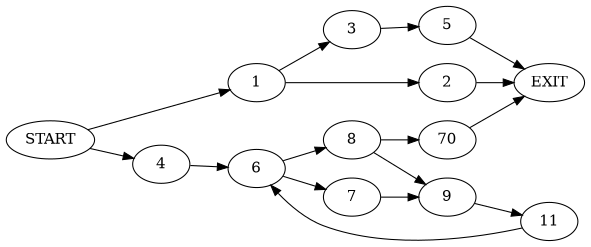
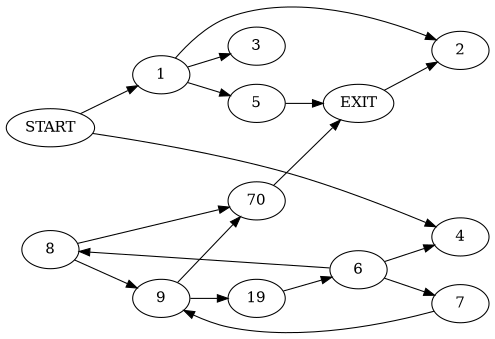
  digraph {
    rankdir=LR
    n1 [label=START]
    1
    4
    2
    3
    n6 [label=EXIT]
    5
    6
    7
    8
    9
    n12 [label=70]
-   11
+   11 [label=19]
    n1 -> 1
    n1 -> 4
    1 -> 2
    1 -> 3
-   4 -> 6
-   2 -> n6
-   3 -> 5
+   6 -> 4
+   n6 -> 2
+   1 -> 5
    5 -> n6
    6 -> 7
    6 -> 8
    7 -> 9
    8 -> 9
    8 -> n12
+   9 -> n12
    9 -> 11
    n12 -> n6
    11 -> 6
  }
